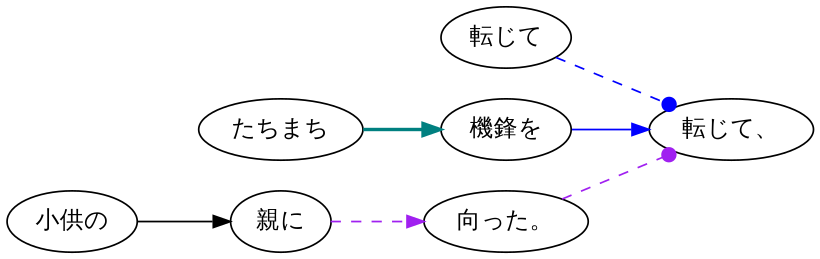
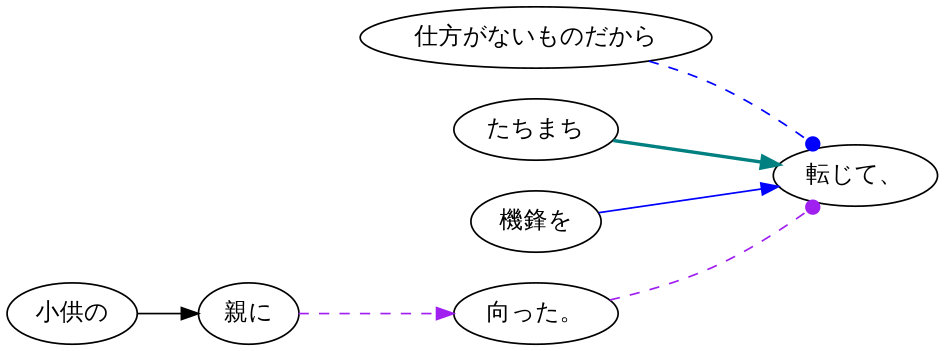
  digraph {
    rankdir=LR
    edge [arrowhead=normal color=blue style=dashed]
-   n1 [label="転じて"]
+   n1 [label="仕方がないものだから"]
    n2 [label="転じて、"]
    n3 [label="たちまち"]
    n4 [label="機鋒を"]
    n5 [label="向った。"]
    n6 [label="小供の"]
    n7 [label="親に"]
    n1 -> n2 [arrowhead=dot]
-   n3 -> n4 [color=teal style=bold]
+   n3 -> n2 [color=teal style=bold]
    n4 -> n2 [style=solid]
    n5 -> n2 [arrowhead=dot color=purple]
    n6 -> n7 [color=black style=solid]
    n7 -> n5 [color=purple]
  }
